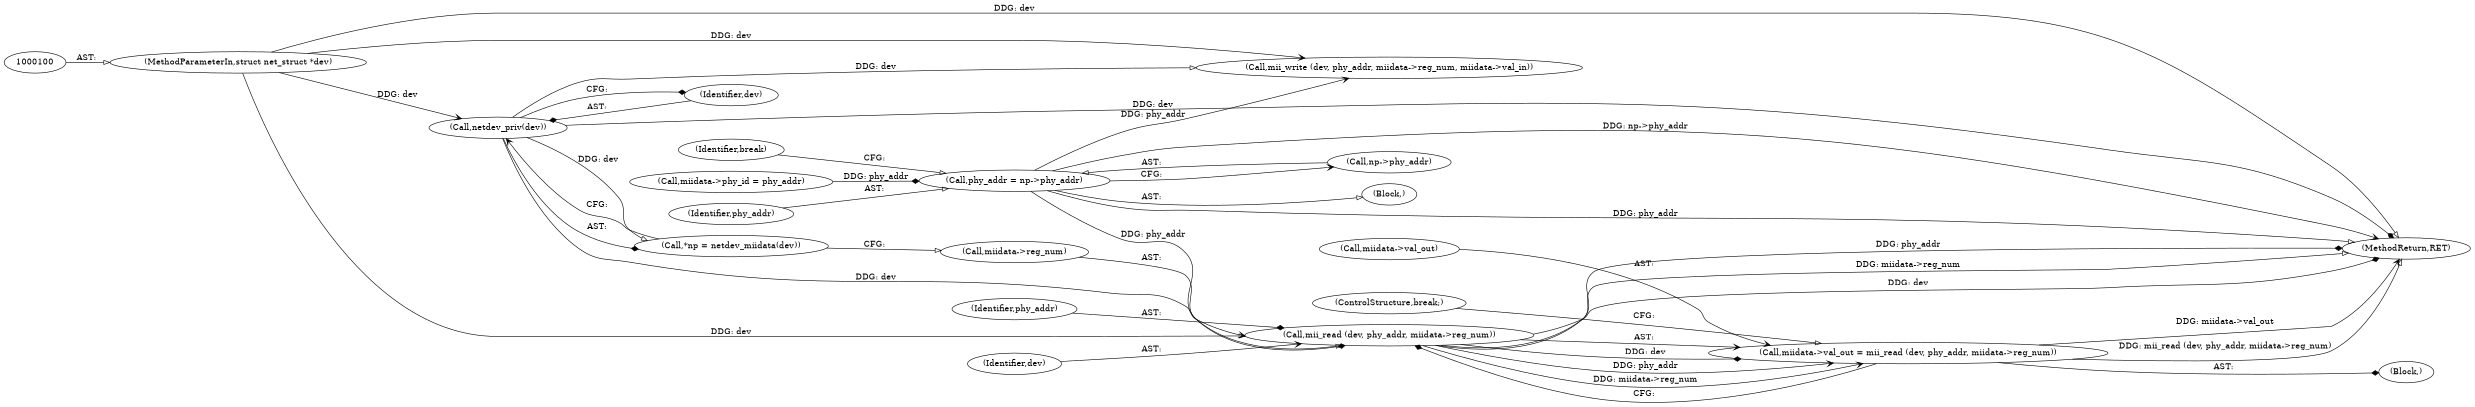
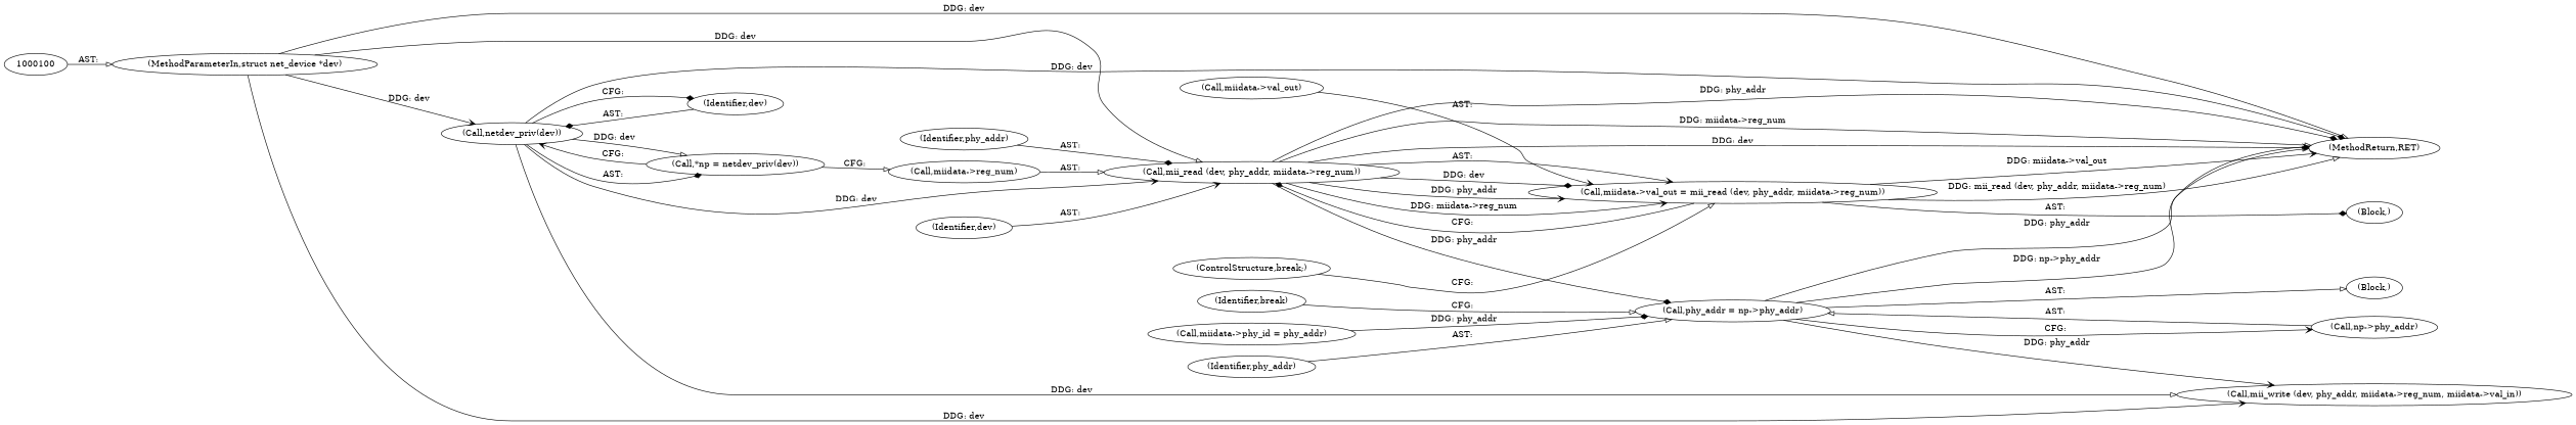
  digraph {
    rankdir=LR
    edge [arrowhead=onormal]
    n1 [label="(Call,mii_read (dev, phy_addr, miidata->reg_num))"]
    n2 [label="(Call,miidata->val_out = mii_read (dev, phy_addr, miidata->reg_num))"]
    n3 [label="(MethodReturn,RET)"]
    n4 [label="(Block,)"]
    n5 [label="(Call,miidata->reg_num)"]
    n6 [label="(Call,netdev_priv(dev))"]
    n7 [label="(Call,mii_write (dev, phy_addr, miidata->reg_num, miidata->val_in))"]
-   n8 [label="(Call,*np = netdev_miidata(dev))"]
+   n8 [label="(Call,*np = netdev_priv(dev))"]
    n9 [label="(Identifier,dev)"]
-   n10 [label="(MethodParameterIn,struct net_struct *dev)"]
+   n10 [label="(MethodParameterIn,struct net_device *dev)"]
    1000100
    n12 [label="(Call,phy_addr = np->phy_addr)"]
    n13 [label="(Block,)"]
    n14 [label="(Call,np->phy_addr)"]
    n15 [label="(Call,miidata->phy_id = phy_addr)"]
    n16 [label="(ControlStructure,break;)"]
    n17 [label="(Identifier,dev)"]
    n18 [label="(Identifier,phy_addr)"]
    n19 [label="(Call,miidata->val_out)"]
    n20 [label="(Identifier,phy_addr)"]
    n21 [label="(Identifier,break)"]
    n1 -> n2 [arrowhead=vee label="AST: "]
    n1 -> n2 [arrowhead=diamond label="DDG: dev"]
    n1 -> n2 [arrowhead=vee label="DDG: phy_addr"]
    n1 -> n2 [arrowhead=vee label="DDG: miidata->reg_num"]
    n1 -> n3 [arrowhead=diamond label="DDG: phy_addr"]
    n1 -> n3 [label="DDG: miidata->reg_num"]
    n1 -> n3 [arrowhead=diamond label="DDG: dev"]
    n2 -> n1 [arrowhead=diamond label="CFG: "]
    n2 -> n3 [arrowhead=vee label="DDG: miidata->val_out"]
    n2 -> n3 [label="DDG: mii_read (dev, phy_addr, miidata->reg_num)"]
    n2 -> n4 [arrowhead=diamond label="AST: "]
    n5 -> n1 [label="AST: "]
    n6 -> n1 [arrowhead=vee label="DDG: dev"]
    n6 -> n3 [arrowhead=diamond label="DDG: dev"]
    n6 -> n7 [label="DDG: dev"]
    n6 -> n8 [arrowhead=diamond label="AST: "]
    n6 -> n8 [label="DDG: dev"]
    n6 -> n9 [arrowhead=diamond label="CFG: "]
    n8 -> n5 [label="CFG: "]
    n8 -> n6 [arrowhead=vee label="CFG: "]
    n9 -> n6 [arrowhead=diamond label="AST: "]
    n10 -> n1 [label="DDG: dev"]
    n10 -> n3 [label="DDG: dev"]
    n10 -> n6 [arrowhead=vee label="DDG: dev"]
    n10 -> n7 [arrowhead=vee label="DDG: dev"]
    1000100 -> n10 [label="AST: "]
-   n12 -> n1 [arrowhead=diamond label="DDG: phy_addr"]
+   n1 -> n12 [arrowhead=diamond label="DDG: phy_addr"]
    n12 -> n3 [label="DDG: phy_addr"]
    n12 -> n3 [arrowhead=vee label="DDG: np->phy_addr"]
    n12 -> n7 [arrowhead=vee label="DDG: phy_addr"]
    n12 -> n13 [label="AST: "]
    n12 -> n14 [arrowhead=vee label="CFG: "]
    n14 -> n12 [label="AST: "]
    n15 -> n12 [arrowhead=diamond label="DDG: phy_addr"]
    n16 -> n2 [label="CFG: "]
    n17 -> n1 [arrowhead=vee label="AST: "]
    n18 -> n1 [arrowhead=diamond label="AST: "]
    n19 -> n2 [arrowhead=vee label="AST: "]
    n20 -> n12 [label="AST: "]
    n21 -> n12 [label="CFG: "]
  }
